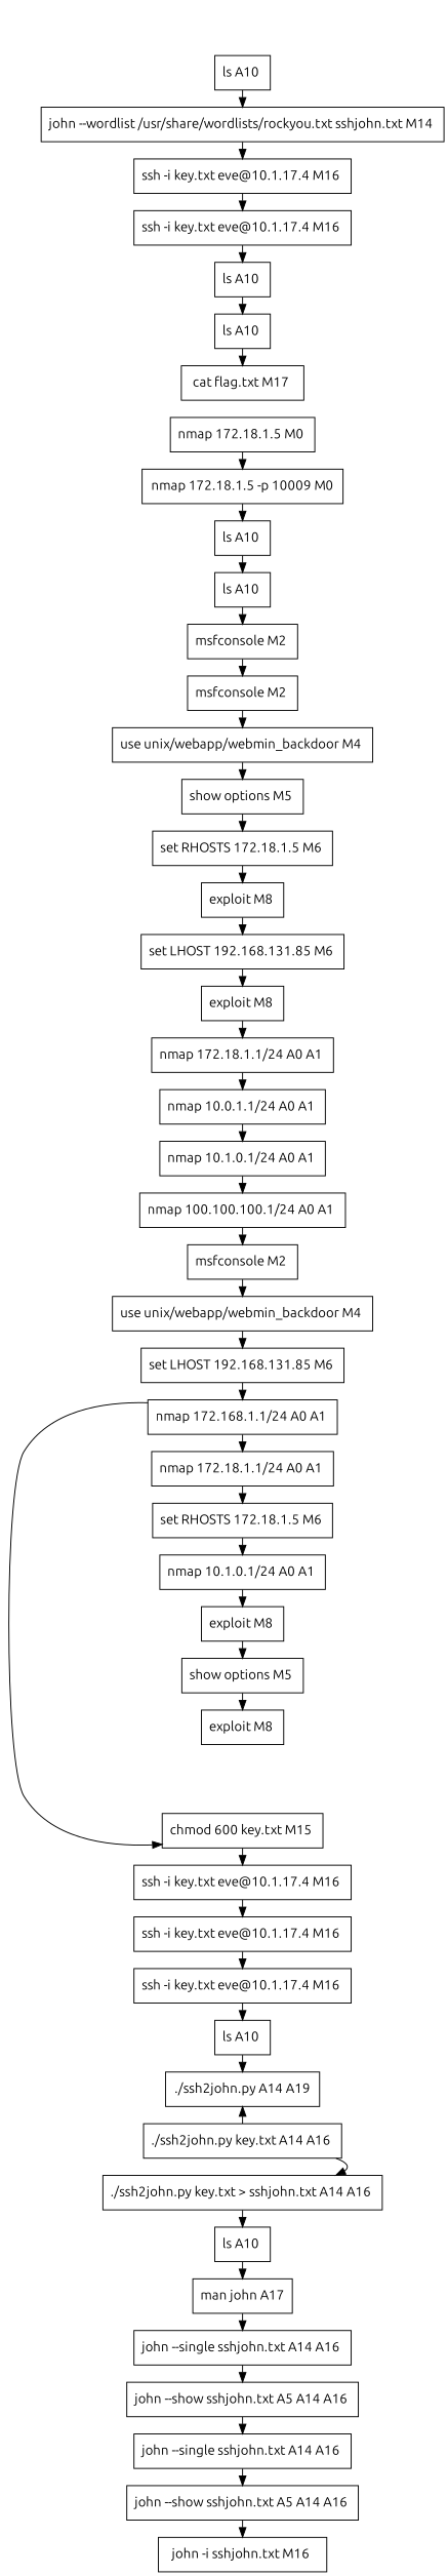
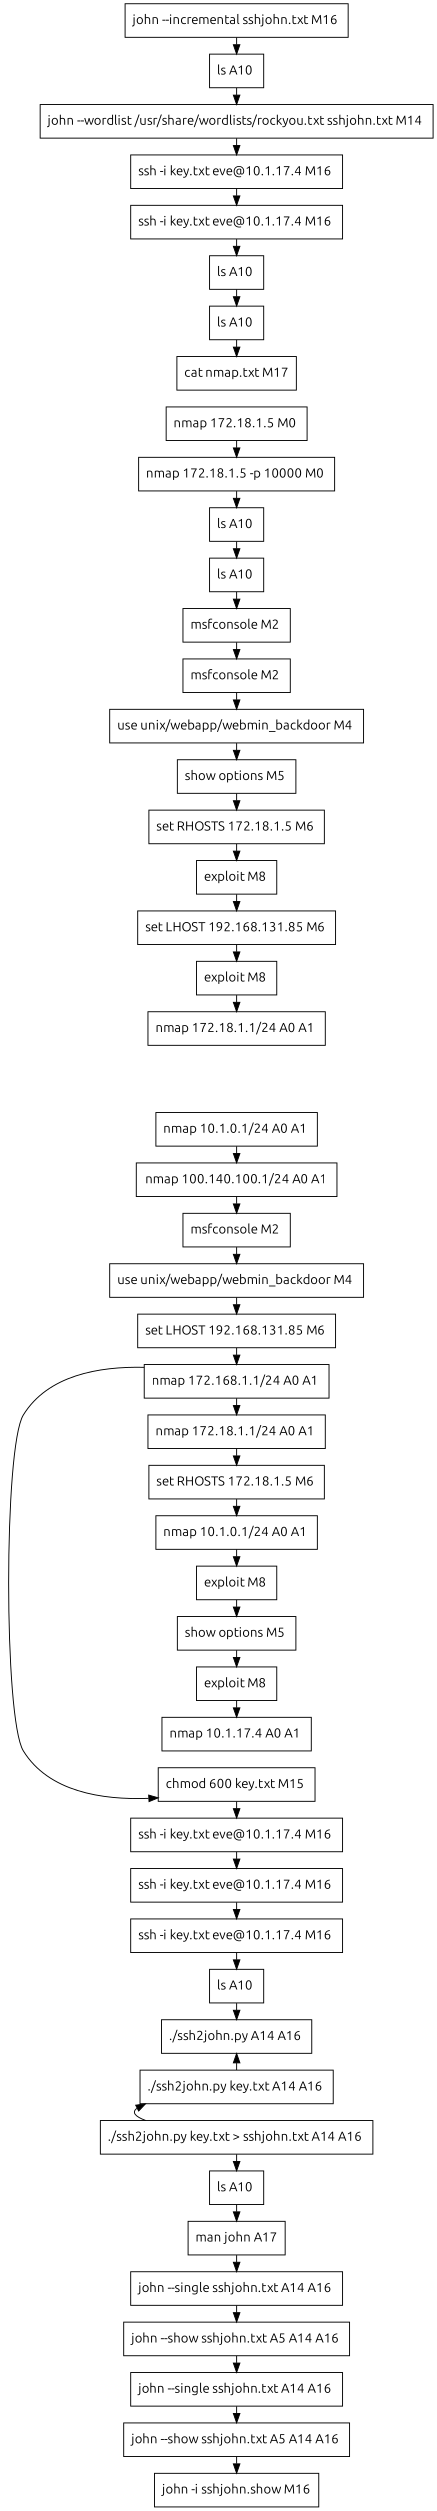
  digraph {
    fontname=Ubuntu
    rankdir=LR
    node [fontname=Ubuntu shape=box]
    edge [constraint=false fontname=Ubuntu]
    n1 [label="nmap 172.18.1.5 M0 "]
-   n2 [label="nmap 172.18.1.5 -p 10009 M0"]
+   n2 [label="nmap 172.18.1.5 -p 10000 M0 "]
    n3 [label="ls A10 "]
    n4 [label="ls A10 "]
    n5 [label="msfconsole M2 "]
    n6 [label="msfconsole M2 "]
    n7 [label="use unix/webapp/webmin_backdoor M4 "]
    n8 [label="show options M5 "]
    n9 [label="set RHOSTS 172.18.1.5 M6 "]
    n10 [label="exploit M8 "]
    n11 [label="set LHOST 192.168.131.85 M6 "]
    n12 [label="exploit M8 "]
    n13 [label="nmap 172.18.1.1/24 A0 A1 "]
-   n14 [label="nmap 10.0.1.1/24 A0 A1 "]
    n15 [label="nmap 10.1.0.1/24 A0 A1 "]
-   n16 [label="nmap 100.100.100.1/24 A0 A1 "]
+   n16 [label="nmap 100.140.100.1/24 A0 A1"]
    n17 [label="msfconsole M2 "]
    n18 [label="use unix/webapp/webmin_backdoor M4 "]
    n19 [label="set LHOST 192.168.131.85 M6 "]
    n20 [label="nmap 172.168.1.1/24 A0 A1 "]
    n21 [label="nmap 172.18.1.1/24 A0 A1 "]
    n22 [label="chmod 600 key.txt M15 "]
    n23 [label="set RHOSTS 172.18.1.5 M6 "]
    n24 [label="nmap 10.1.0.1/24 A0 A1 "]
    n25 [label="exploit M8 "]
    n26 [label="show options M5 "]
    n27 [label="exploit M8 "]
+   n28 [label="nmap 10.1.17.4 A0 A1 "]
    n29 [label="ssh -i key.txt eve@10.1.17.4 M16 "]
    n30 [label="ssh -i key.txt eve@10.1.17.4 M16 "]
    n31 [label="ssh -i key.txt eve@10.1.17.4 M16 "]
    n32 [label="ls A10 "]
-   n33 [label="./ssh2john.py A14 A19"]
+   n33 [label="./ssh2john.py A14 A16 "]
    n34 [label="./ssh2john.py key.txt A14 A16 "]
    n35 [label="./ssh2john.py key.txt > sshjohn.txt A14 A16 "]
    n36 [label="ls A10 "]
    n37 [label="man john A17"]
    n38 [label="john --single sshjohn.txt A14 A16 "]
    n39 [label="john --show sshjohn.txt A5 A14 A16 "]
    n40 [label="john --single sshjohn.txt A14 A16 "]
    n41 [label="john --show sshjohn.txt A5 A14 A16 "]
-   n42 [label="john -i sshjohn.txt M16 "]
+   n42 [label="john -i sshjohn.show M16"]
+   n43 [label="john --incremental sshjohn.txt M16 "]
    n44 [label="ls A10 "]
    n45 [label="john --wordlist /usr/share/wordlists/rockyou.txt sshjohn.txt M14 "]
    n46 [label="ssh -i key.txt eve@10.1.17.4 M16 "]
    n47 [label="ssh -i key.txt eve@10.1.17.4 M16 "]
    n48 [label="ls A10 "]
    n49 [label="ls A10 "]
-   n50 [label="cat flag.txt M17 "]
+   n50 [label="cat nmap.txt M17"]
    n1 -> n2
    n2 -> n3
    n3 -> n4
    n4 -> n5
    n5 -> n6
    n6 -> n7
    n7 -> n8
    n8 -> n9
    n9 -> n10
    n10 -> n11
    n11 -> n12
    n12 -> n13
-   n13 -> n14
-   n14 -> n15
    n15 -> n16
    n16 -> n17
    n17 -> n18
    n18 -> n19
    n19 -> n20
    n20 -> n21
    n20 -> n22
    n21 -> n23
    n22 -> n29
    n23 -> n24
    n24 -> n25
    n25 -> n26
    n26 -> n27
+   n27 -> n28
    n29 -> n30
    n30 -> n31
    n31 -> n32
    n32 -> n33
    n34 -> n33
-   n34 -> n35
+   n35 -> n34
    n35 -> n36
    n36 -> n37
    n37 -> n38
    n38 -> n39
    n39 -> n40
    n40 -> n41
    n41 -> n42
+   n43 -> n44
    n44 -> n45
    n45 -> n46
    n46 -> n47
    n47 -> n48
    n48 -> n49
    n49 -> n50
  }
